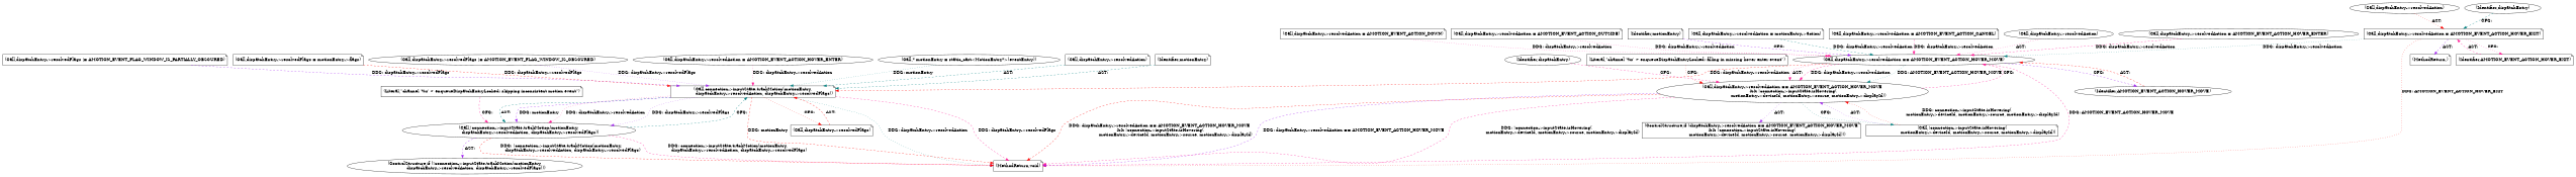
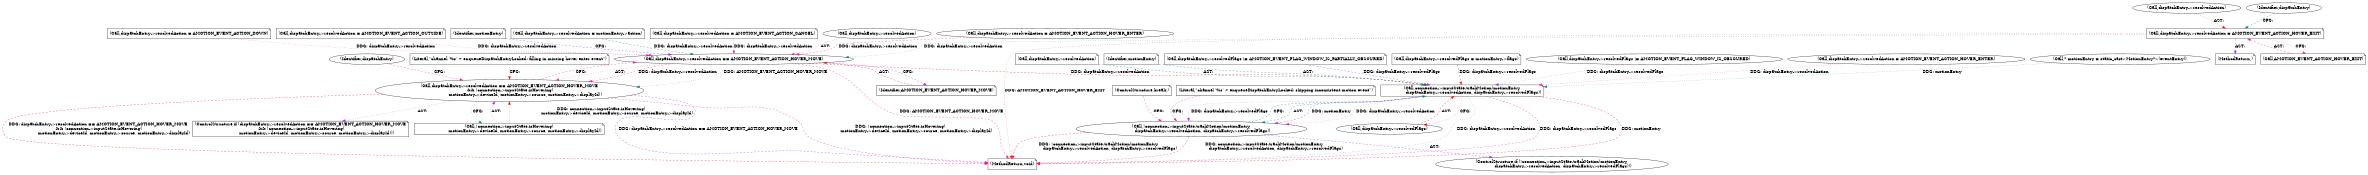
  digraph {
    node [shape=note]
    edge [color=deeppink style=dashed]
    n1 [label="(Call,dispatchEntry->resolvedAction = AMOTION_EVENT_ACTION_HOVER_EXIT)"]
    n2 [label="(Call,dispatchEntry->resolvedAction == AMOTION_EVENT_ACTION_HOVER_MOVE)" shape=ellipse]
    n3 [label="(MethodReturn,void)"]
    n4 [label="(MethodReturn,)"]
-   n5 [label="(Identifier,AMOTION_EVENT_ACTION_HOVER_EXIT)"]
+   n5 [label="(Call,AMOTION_EVENT_ACTION_HOVER_EXIT)"]
    n6 [label="(Call,dispatchEntry->resolvedAction == AMOTION_EVENT_ACTION_HOVER_MOVE\n && !connection->inputState.isHovering(\n                        motionEntry->deviceId, motionEntry->source, motionEntry->displayId))" shape=ellipse]
    n7 [label="(Call,connection->inputState.trackMotion(motionEntry,\n                 dispatchEntry->resolvedAction, dispatchEntry->resolvedFlags))"]
-   n8 [label="(Identifier,AMOTION_EVENT_ACTION_HOVER_MOVE)" shape=ellipse]
+   n8 [label="(Identifier,AMOTION_EVENT_ACTION_HOVER_MOVE)"]
    n9 [label="(ControlStructure,if (dispatchEntry->resolvedAction == AMOTION_EVENT_ACTION_HOVER_MOVE\n && !connection->inputState.isHovering(\n                        motionEntry->deviceId, motionEntry->source, motionEntry->displayId)))"]
    n10 [label="(Call,!connection->inputState.isHovering(\n                        motionEntry->deviceId, motionEntry->source, motionEntry->displayId))"]
    n11 [label="(Call,!connection->inputState.trackMotion(motionEntry,\n                 dispatchEntry->resolvedAction, dispatchEntry->resolvedFlags))" shape=ellipse]
-   n12 [label="(Call,dispatchEntry->resolvedFlags)"]
+   n12 [label="(Call,dispatchEntry->resolvedFlags)" shape=ellipse]
    n13 [label="(ControlStructure,if (!connection->inputState.trackMotion(motionEntry,\n                 dispatchEntry->resolvedAction, dispatchEntry->resolvedFlags)))" shape=ellipse]
    n14 [label="(Identifier,motionEntry)"]
    n15 [label="(Call,dispatchEntry->resolvedAction = AMOTION_EVENT_ACTION_HOVER_ENTER)" shape=ellipse]
    n16 [label="(Identifier,dispatchEntry)" shape=ellipse]
    n17 [label="(Call,dispatchEntry->resolvedAction = motionEntry->action)"]
+   n18 [label="(ControlStructure,break;)"]
    n19 [label="(Literal,\"channel '%s' ~ enqueueDispatchEntryLocked: filling in missing hover enter event\")"]
    n20 [label="(Call,* motionEntry = static_cast<MotionEntry*>(eventEntry))" shape=ellipse]
    n21 [label="(Call,dispatchEntry->resolvedAction)"]
    n22 [label="(Call,dispatchEntry->resolvedAction = AMOTION_EVENT_ACTION_CANCEL)"]
    n23 [label="(Identifier,motionEntry)"]
    n24 [label="(Call,dispatchEntry->resolvedFlags |= AMOTION_EVENT_FLAG_WINDOW_IS_PARTIALLY_OBSCURED)"]
    n25 [label="(Call,dispatchEntry->resolvedAction)" shape=ellipse]
    n26 [label="(Call,dispatchEntry->resolvedAction = AMOTION_EVENT_ACTION_HOVER_ENTER)" shape=ellipse]
    n27 [label="(Call,dispatchEntry->resolvedFlags = motionEntry->flags)"]
    n28 [label="(Literal,\"channel '%s' ~ enqueueDispatchEntryLocked: skipping inconsistent motion event\")"]
    n29 [label="(Call,dispatchEntry->resolvedFlags |= AMOTION_EVENT_FLAG_WINDOW_IS_OBSCURED)" shape=ellipse]
    n30 [label="(Call,dispatchEntry->resolvedAction = AMOTION_EVENT_ACTION_DOWN)"]
    n31 [label="(Call,dispatchEntry->resolvedAction = AMOTION_EVENT_ACTION_OUTSIDE)"]
    n32 [label="(Call,dispatchEntry->resolvedAction)" shape=ellipse]
    n33 [label="(Identifier,dispatchEntry)" shape=ellipse]
    n1 -> n2 [color=teal label="DDG: dispatchEntry->resolvedAction" style=dotted]
    n1 -> n3 [color=red label="DDG: AMOTION_EVENT_ACTION_HOVER_EXIT" style=dotted]
    n1 -> n4 [color=purple label="AST: "]
    n1 -> n5 [label="CFG: " style=dotted]
    n2 -> n3 [label="DDG: AMOTION_EVENT_ACTION_HOVER_MOVE"]
    n2 -> n6 [label="AST: " style=dotted]
    n2 -> n6 [label="DDG: dispatchEntry->resolvedAction"]
    n2 -> n6 [color=teal label="DDG: AMOTION_EVENT_ACTION_HOVER_MOVE" style=dotted]
    n2 -> n7 [color=red label="DDG: dispatchEntry->resolvedAction"]
    n2 -> n8 [color=purple label="CFG: "]
    n5 -> n1 [label="AST: "]
    n6 -> n2 [label="CFG: "]
    n6 -> n3 [color=red label="DDG: dispatchEntry->resolvedAction == AMOTION_EVENT_ACTION_HOVER_MOVE\n && !connection->inputState.isHovering(\n                        motionEntry->deviceId, motionEntry->source, motionEntry->displayId)"]
    n6 -> n3 [color=purple label="DDG: dispatchEntry->resolvedAction == AMOTION_EVENT_ACTION_HOVER_MOVE"]
    n6 -> n3 [label="DDG: !connection->inputState.isHovering(\n                        motionEntry->deviceId, motionEntry->source, motionEntry->displayId)"]
    n6 -> n9 [color=purple label="AST: " style=dotted]
    n6 -> n10 [color=teal label="CFG: " style=dotted]
    n7 -> n3 [color=teal label="DDG: dispatchEntry->resolvedAction" style=dotted]
    n7 -> n3 [label="DDG: dispatchEntry->resolvedFlags"]
    n7 -> n3 [color=red label="DDG: motionEntry"]
    n7 -> n11 [color=teal label="AST: "]
    n7 -> n11 [color=purple label="DDG: motionEntry"]
    n7 -> n11 [label="DDG: dispatchEntry->resolvedAction" style=dotted]
    n7 -> n11 [color=purple label="DDG: dispatchEntry->resolvedFlags" style=dotted]
    n7 -> n12 [color=red label="CFG: " style=dotted]
    n8 -> n2 [color=red label="AST: "]
    n10 -> n6 [color=purple label="AST: " style=dotted]
    n10 -> n6 [color=red label="DDG: connection->inputState.isHovering(\n                        motionEntry->deviceId, motionEntry->source, motionEntry->displayId)" style=dotted]
    n11 -> n3 [label="DDG: connection->inputState.trackMotion(motionEntry,\n                 dispatchEntry->resolvedAction, dispatchEntry->resolvedFlags)"]
    n11 -> n3 [color=red label="DDG: !connection->inputState.trackMotion(motionEntry,\n                 dispatchEntry->resolvedAction, dispatchEntry->resolvedFlags)"]
    n11 -> n7 [color=teal label="CFG: "]
    n11 -> n13 [color=purple label="AST: "]
    n12 -> n7 [color=red label="AST: "]
    n14 -> n2 [color=purple label="CFG: "]
    n15 -> n7 [label="DDG: dispatchEntry->resolvedAction" style=dotted]
    n16 -> n6 [label="CFG: "]
    n17 -> n2 [color=teal label="DDG: dispatchEntry->resolvedAction"]
+   n18 -> n11 [label="CFG: "]
    n19 -> n6 [color=red label="CFG: " style=dotted]
    n20 -> n7 [color=teal label="DDG: motionEntry" style=dotted]
    n21 -> n7 [color=teal label="AST: "]
    n22 -> n2 [label="DDG: dispatchEntry->resolvedAction"]
    n23 -> n7 [color=teal label="AST: "]
    n24 -> n7 [color=purple label="DDG: dispatchEntry->resolvedFlags"]
    n25 -> n2 [label="AST: " style=dotted]
    n26 -> n2 [label="DDG: dispatchEntry->resolvedAction"]
    n27 -> n7 [color=red label="DDG: dispatchEntry->resolvedFlags"]
    n28 -> n11 [label="CFG: "]
    n29 -> n7 [color=purple label="DDG: dispatchEntry->resolvedFlags" style=dotted]
    n30 -> n2 [label="DDG: dispatchEntry->resolvedAction" style=dotted]
    n31 -> n2 [label="DDG: dispatchEntry->resolvedAction" style=dotted]
    n32 -> n1 [color=red label="AST: " style=dotted]
    n33 -> n1 [color=teal label="CFG: "]
  }
